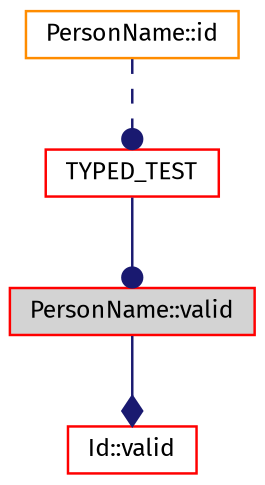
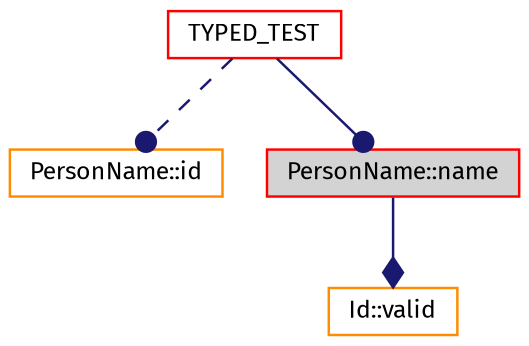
  digraph {
    fontname="Fira Sans"
    rankdir=TB
    node [color=red fillcolor=white fontname="Fira Sans" fontsize=10 shape=record style=filled]
    edge [arrowhead=dot color=midnightblue fontname="Fira Sans" fontsize=10 labelfontname=Helvetica labelfontsize=10 style=solid]
    n1 [fontcolor=black height=0.2 label=TYPED_TEST width=0.4]
    n2 [color=darkorange height=0.2 label="PersonName::id" width=0.4]
-   n3 [fillcolor=lightgrey height=0.2 label="PersonName::valid" width=0.4]
-   n4 [height=0.2 label="Id::valid" width=0.4]
-   n2 -> n1 [style=dashed]
+   n3 [fillcolor=lightgrey height=0.2 label="PersonName::name" width=0.4]
+   n4 [color=darkorange height=0.2 label="Id::valid" width=0.4]
+   n1 -> n2 [style=dashed]
    n1 -> n3
    n3 -> n4 [arrowhead=diamond]
  }
